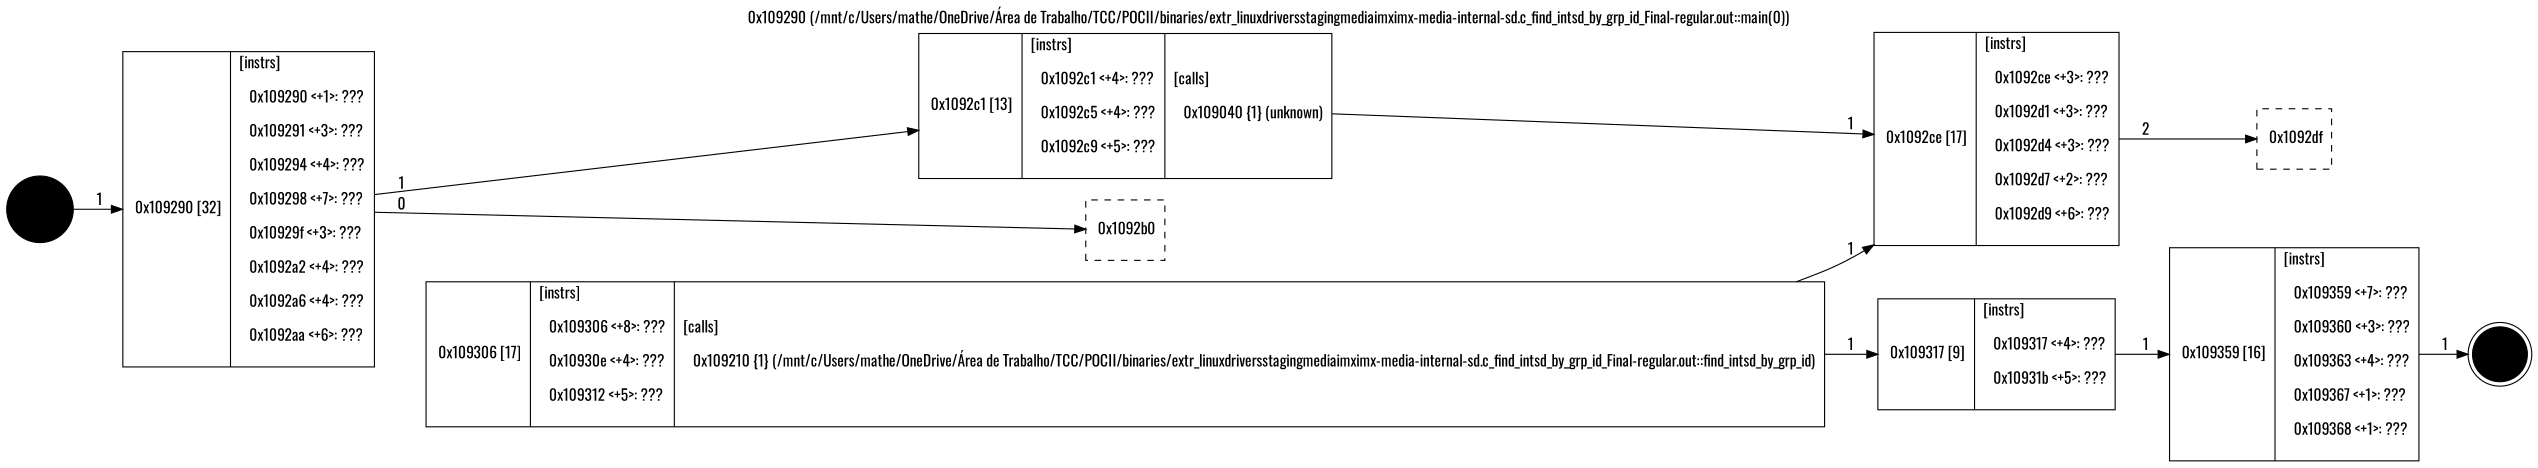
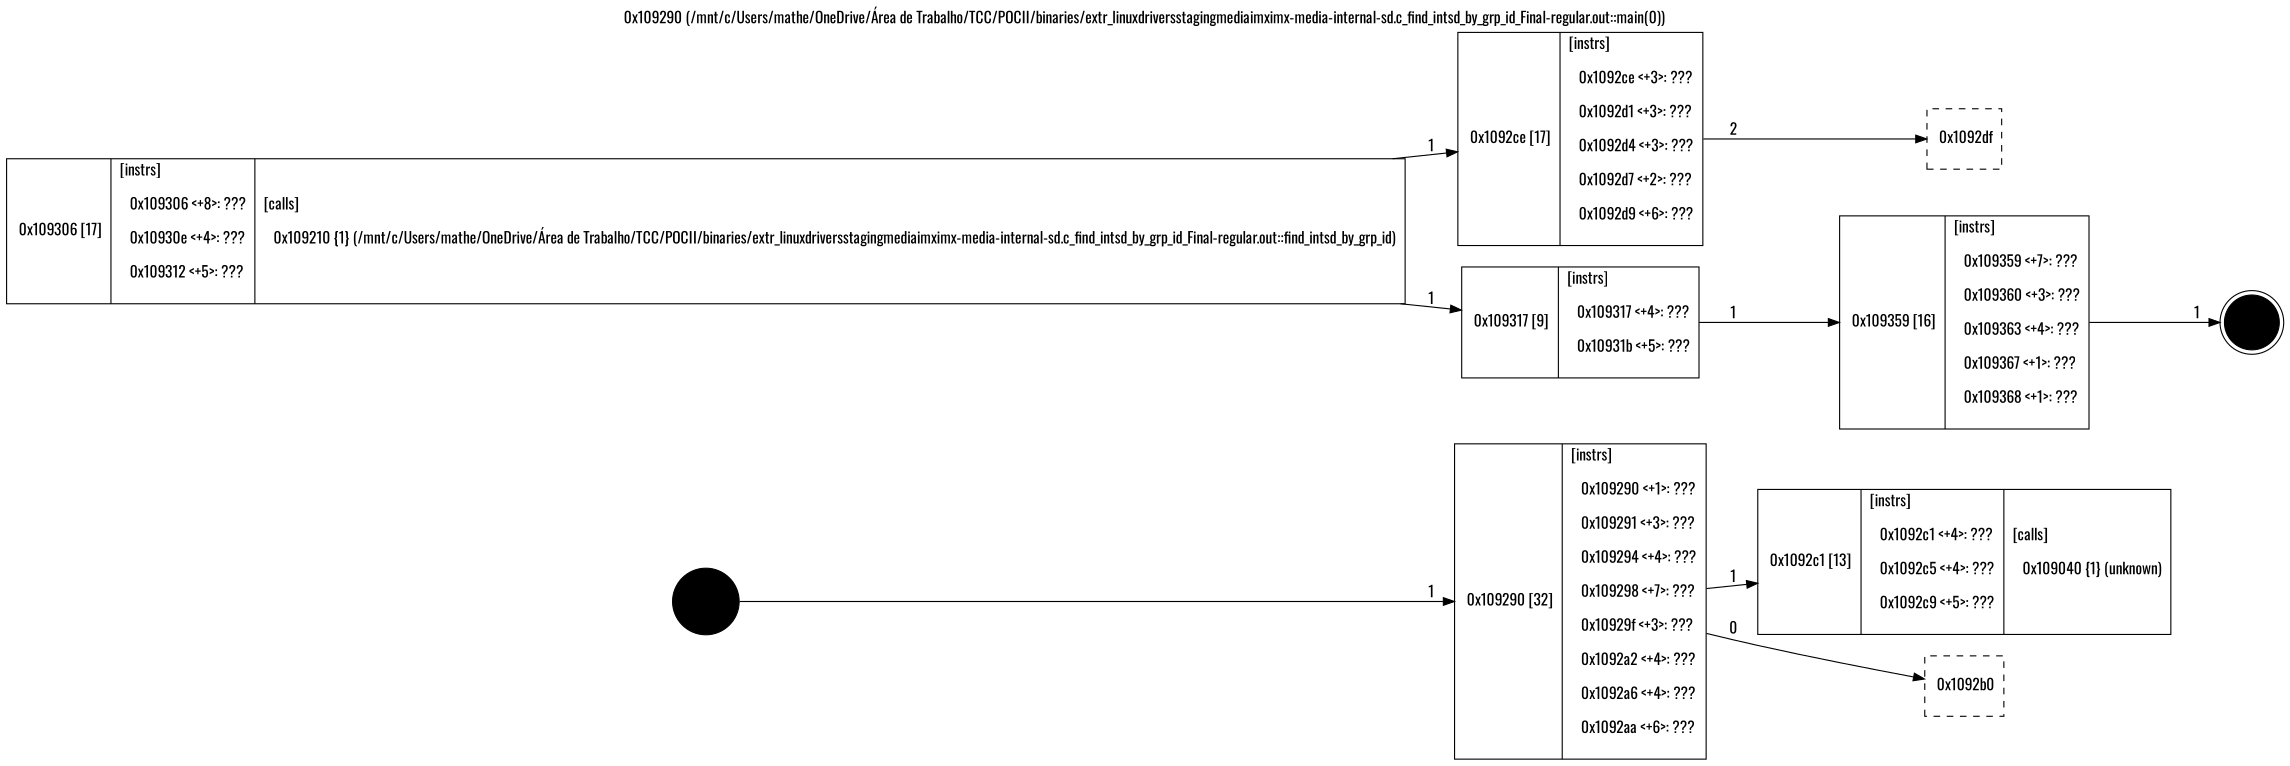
  digraph {
    fontname=Oswald
    label="0x109290 (/mnt/c/Users/mathe/OneDrive/Área de Trabalho/TCC/POCII/binaries/extr_linuxdriversstagingmediaimximx-media-internal-sd.c_find_intsd_by_grp_id_Final-regular.out::main(0))"
    labelloc=t
    rankdir=LR
    node [fontname=Oswald shape=record]
    edge [fontname=Oswald]
    Entry [fillcolor=black height=0.3 shape=circle style=filled width=0.3]
    n2 [label="{\n     0x109290 [32]\l\n     | [instrs]\l\n     &nbsp;&nbsp;0x109290 \<+1\>: ???\l\n     &nbsp;&nbsp;0x109291 \<+3\>: ???\l\n     &nbsp;&nbsp;0x109294 \<+4\>: ???\l\n     &nbsp;&nbsp;0x109298 \<+7\>: ???\l\n     &nbsp;&nbsp;0x10929f \<+3\>: ???\l\n     &nbsp;&nbsp;0x1092a2 \<+4\>: ???\l\n     &nbsp;&nbsp;0x1092a6 \<+4\>: ???\l\n     &nbsp;&nbsp;0x1092aa \<+6\>: ???\l\n  }"]
    n3 [label="{\n     0x1092c1 [13]\l\n     | [instrs]\l\n     &nbsp;&nbsp;0x1092c1 \<+4\>: ???\l\n     &nbsp;&nbsp;0x1092c5 \<+4\>: ???\l\n     &nbsp;&nbsp;0x1092c9 \<+5\>: ???\l\n     | [calls]\l\n     &nbsp;&nbsp;0x109040 \{1\} (unknown)\l\n  }"]
    n4 [label="{\n     0x1092b0\l\n  }" style=dashed]
    n5 [label="{\n     0x1092ce [17]\l\n     | [instrs]\l\n     &nbsp;&nbsp;0x1092ce \<+3\>: ???\l\n     &nbsp;&nbsp;0x1092d1 \<+3\>: ???\l\n     &nbsp;&nbsp;0x1092d4 \<+3\>: ???\l\n     &nbsp;&nbsp;0x1092d7 \<+2\>: ???\l\n     &nbsp;&nbsp;0x1092d9 \<+6\>: ???\l\n  }"]
    n6 [label="{\n     0x1092df\l\n  }" style=dashed]
    n7 [label="{\n     0x109306 [17]\l\n     | [instrs]\l\n     &nbsp;&nbsp;0x109306 \<+8\>: ???\l\n     &nbsp;&nbsp;0x10930e \<+4\>: ???\l\n     &nbsp;&nbsp;0x109312 \<+5\>: ???\l\n     | [calls]\l\n     &nbsp;&nbsp;0x109210 \{1\} (/mnt/c/Users/mathe/OneDrive/Área de Trabalho/TCC/POCII/binaries/extr_linuxdriversstagingmediaimximx-media-internal-sd.c_find_intsd_by_grp_id_Final-regular.out::find_intsd_by_grp_id)\l\n  }"]
    n8 [label="{\n     0x109317 [9]\l\n     | [instrs]\l\n     &nbsp;&nbsp;0x109317 \<+4\>: ???\l\n     &nbsp;&nbsp;0x10931b \<+5\>: ???\l\n  }"]
    n9 [label="{\n     0x109359 [16]\l\n     | [instrs]\l\n     &nbsp;&nbsp;0x109359 \<+7\>: ???\l\n     &nbsp;&nbsp;0x109360 \<+3\>: ???\l\n     &nbsp;&nbsp;0x109363 \<+4\>: ???\l\n     &nbsp;&nbsp;0x109367 \<+1\>: ???\l\n     &nbsp;&nbsp;0x109368 \<+1\>: ???\l\n  }"]
    Exit [fillcolor=black height=0.3 peripheries=2 shape=circle style=filled width=0.3]
    Entry -> n2 [label=" 1"]
    n2 -> n3 [label=" 1"]
    n2 -> n4 [label=" 0"]
-   n3 -> n5 [label=" 1"]
    n5 -> n6 [label=" 2"]
    n7 -> n5 [label=" 1"]
    n7 -> n8 [label=" 1"]
    n8 -> n9 [label=" 1"]
    n9 -> Exit [label=" 1"]
  }
